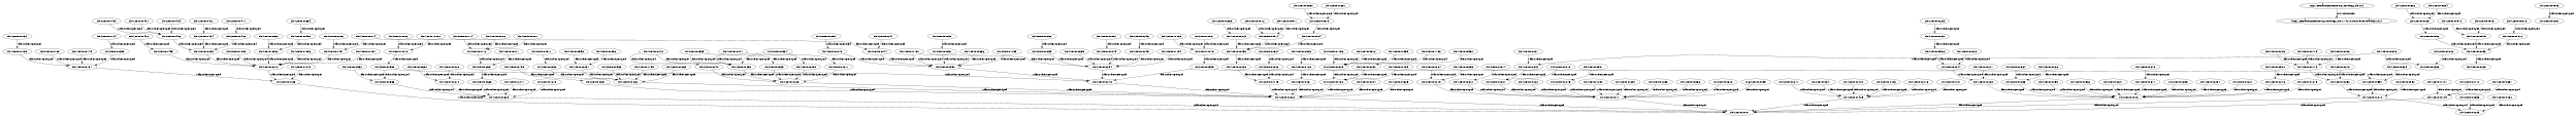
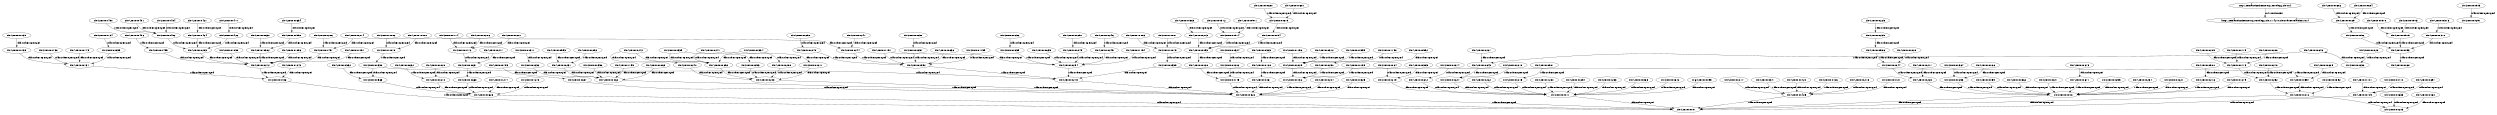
  digraph {
    rankdir=TB
    "sio:SIO_000737"
    "sio:SIO_000736"
    "sio:SIO_000001"
    "sio:SIO_000332"
    "sio:SIO_000563"
    "sio:SIO_000628"
    "sio:SIO_000687"
    "sio:SIO_000322"
    "sio:SIO_000311"
    "sio:SIO_000232"
    "sio:SIO_000062"
    "sio:SIO_000495"
    "sio:SIO_000272"
    "sio:SIO_000240"
    "sio:SIO_000203"
    "sio:SIO_000219"
    "sio:SIO_000011"
    "sio:SIO_000553"
    "sio:SIO_000231"
    "sio:SIO_000674"
    "sio:SIO_000672"
    "sio:SIO_000482"
    "sio:SIO_000283"
    "sio:SIO_000632"
    "sio:SIO_000210"
    "sio:SIO_000248"
    "sio:SIO_000352"
    "sio:SIO_000243"
    "sio:SIO_000774"
    "sio:SIO_000772"
    "sio:SIO_000631"
    "sio:SIO_000668"
    "sio:SIO_000227"
    "sio:SIO_000643"
    "sio:SIO_000224"
    "sio:SIO_000206"
    "sio:SIO_000369"
    "sio:SIO_000273"
    "sio:SIO_000053"
    "sio:SIO_000028"
    "http://semanticscience.org/ontology/sio.owl"
    "http://semanticscience.org/ontology/sio/v1.42.0/sio-subset-relations.owl"
    "sio:SIO_000682"
    "sio:SIO_000029"
    "sio:SIO_000096"
    "sio:SIO_000093"
    "sio:SIO_000490"
    "sio:SIO_000277"
    "sio:SIO_010082"
    "sio:SIO_010078"
    "sio:SIO_000338"
    "sio:SIO_000974"
    "sio:SIO_000145"
    "sio:SIO_000427"
    "sio:SIO_000424"
    "sio:SIO_000064"
    "sio:SIO_000235"
    "sio:SIO_000586"
    "sio:SIO_000644"
    "sio:SIO_000223"
    "sio:SIO_000214"
    "sio:SIO_000425"
    "sio:SIO_000356"
    "sio:SIO_000335"
    "sio:SIO_000652"
    "sio:SIO_000293"
    "sio:SIO_000477"
    "sio:SIO_000422"
    "sio:SIO_000068"
    "sio:SIO_000061"
    "sio:SIO_001098"
    "sio:SIO_000222"
    "sio:SIO_000364"
    "sio:SIO_000253"
    "sio:SIO_000008"
    "sio:SIO_001156"
    "sio:SIO_000229"
    "sio:SIO_000294"
    "sio:SIO_000132"
    "sio:SIO_000656"
    "sio:SIO_000655"
    "sio:SIO_000635"
    "sio:SIO_001277"
    "sio:SIO_000251"
    "sio:SIO_000249"
    "sio:SIO_000230"
    "sio:SIO_000059"
    "sio:SIO_000209"
    "sio:SIO_000773"
    "sio:SIO_000252"
    "sio:SIO_000212"
    "sio:SIO_000735"
    "sio:SIO_000733"
    "sio:SIO_001101"
    "sio:SIO_000709"
    "sio:SIO_000217"
    "sio:SIO_000288"
    "sio:SIO_000630"
    "sio:SIO_010302"
    "sio:SIO_000793"
    "sio:SIO_000246"
    "sio:SIO_000245"
    "sio:SIO_000054"
    "sio:SIO_000225"
    "sio:SIO_000204"
    "sio:SIO_000901"
    "sio:SIO_000215"
    "sio:SIO_000325"
    "sio:SIO_000680"
    "sio:SIO_000679"
    "sio:SIO_001159"
    "sio:SIO_010080"
    "sio:SIO_001280"
    "sio:SIO_000972"
    "sio:SIO_000254"
    "sio:SIO_000233"
    "sio:SIO_000205"
    "sio:SIO_000020"
    "sio:SIO_000738"
    "sio:SIO_000312"
    "sio:SIO_000496"
    "sio:SIO_000646"
    "sio:SIO_001096"
    "sio:SIO_000241"
    "sio:SIO_000211"
    "sio:SIO_000362"
    "sio:SIO_000341"
    "sio:SIO_000128"
    "sio:SIO_001154"
    "sio:SIO_000633"
    "sio:SIO_000420"
    "sio:SIO_000775"
    "sio:SIO_000228"
    "sio:SIO_000207"
    "sio:SIO_000491"
    "sio:SIO_000641"
    "sio:SIO_000278"
    "sio:SIO_000975"
    "sio:SIO_010083"
    "sio:SIO_010079"
    "sio:SIO_000339"
    "sio:SIO_000557"
    "sio:SIO_000236"
    "sio:SIO_000286"
    "sio:SIO_000497"
    "sio:SIO_000244"
    "sio:SIO_000202"
    "sio:SIO_000749"
    "sio:SIO_000365"
    "sio:SIO_000699"
    "sio:SIO_000323"
    "sio:SIO_001157"
    "sio:SIO_000657"
    "sio:SIO_000636"
    "sio:SIO_000970"
    "sio:SIO_001278"
    "sio:SIO_000060"
    "sio:SIO_000310"
    "sio:SIO_000139"
    "sio:SIO_000218"
    "sio:SIO_000552"
    "sio:SIO_000673"
    "sio:SIO_000671"
    "sio:SIO_000247"
    "sio:SIO_000226"
    "sio:SIO_000710"
    "sio:SIO_000681"
    "sio:SIO_010081"
    "sio:SIO_000973"
    "sio:SIO_000255"
    "sio:SIO_000426"
    "sio:SIO_000063"
    "sio:SIO_000234"
    "sio:SIO_000213"
    "sio:SIO_000355"
    "sio:SIO_000334"
    "sio:SIO_000313"
    "sio:SIO_001097"
    "sio:SIO_000242"
    "sio:SIO_000221"
    "sio:SIO_000363"
    "sio:SIO_000697"
    "sio:SIO_001155"
    "sio:SIO_000484"
    "sio:SIO_000292"
    "sio:SIO_000634"
    "sio:SIO_000558"
    "sio:SIO_000250"
    "sio:SIO_000421"
    "sio:SIO_000208"
    "sio:SIO_000734"
    "sio:SIO_000905"
    "sio:SIO_000291"
    "sio:SIO_000684"
    "sio:SIO_000642"
    "sio:SIO_000066"
    "sio:SIO_001242"
    "sio:SIO_000216"
    "sio:SIO_000629"
    n200 [label="org:SIO_000095"]
    "sio:SIO_000900"
    "sio:SIO_000892"
    "sio:SIO_000324"
    "sio:SIO_001158"
    "sio:SIO_000658"
    "sio:SIO_000274"
    "sio:SIO_001279"
    "sio:SIO_000971"
    "sio:SIO_000737" -> "sio:SIO_000736" [label="rdfs:subPropertyOf"]
    "sio:SIO_000736" -> "sio:SIO_000001" [label="rdfs:subPropertyOf"]
    "sio:SIO_000332" -> "sio:SIO_000563" [label="rdfs:subPropertyOf"]
    "sio:SIO_000563" -> "sio:SIO_000628" [label="rdfs:subPropertyOf"]
    "sio:SIO_000628" -> "sio:SIO_000001" [label="rdfs:subPropertyOf"]
    "sio:SIO_000687" -> "sio:SIO_000322" [label="rdfs:subPropertyOf"]
    "sio:SIO_000322" -> "sio:SIO_000001" [label="rdfs:subPropertyOf"]
    "sio:SIO_000311" -> "sio:SIO_000232" [label="rdfs:subPropertyOf"]
    "sio:SIO_000232" -> "sio:SIO_000062" [label="rdfs:subPropertyOf"]
    "sio:SIO_000062" -> "sio:SIO_000322" [label="rdfs:subPropertyOf"]
    "sio:SIO_000495" -> "sio:SIO_000272" [label="rdfs:subPropertyOf"]
    "sio:SIO_000272" -> "sio:SIO_000736" [label="rdfs:subPropertyOf"]
    "sio:SIO_000240" -> "sio:SIO_000203" [label="rdfs:subPropertyOf"]
    "sio:SIO_000203" -> "sio:SIO_000322" [label="rdfs:subPropertyOf"]
    "sio:SIO_000219" -> "sio:SIO_000011" [label="rdfs:subPropertyOf"]
    "sio:SIO_000011" -> "sio:SIO_000001" [label="rdfs:subPropertyOf"]
    "sio:SIO_000553" -> "sio:SIO_000231" [label="rdfs:subPropertyOf"]
    "sio:SIO_000231" -> "sio:SIO_000062" [label="rdfs:subPropertyOf"]
    "sio:SIO_000674" -> "sio:SIO_000672" [label="rdfs:subPropertyOf"]
    "sio:SIO_000672" -> "sio:SIO_000011" [label="rdfs:subPropertyOf"]
    "sio:SIO_000482" -> "sio:SIO_000283" [label="rdfs:subPropertyOf"]
    "sio:SIO_000283" -> "sio:SIO_000272" [label="rdfs:subPropertyOf"]
    "sio:SIO_000632" -> "sio:SIO_000210" [label="rdfs:subPropertyOf"]
    "sio:SIO_000210" -> "sio:SIO_000628" [label="rdfs:subPropertyOf"]
    "sio:SIO_000248" -> "sio:SIO_000352" [label="rdfs:subPropertyOf"]
    "sio:SIO_000352" -> "sio:SIO_000243" [label="rdfs:subPropertyOf"]
    "sio:SIO_000243" -> "sio:SIO_000322" [label="rdfs:subPropertyOf"]
    "sio:SIO_000774" -> "sio:SIO_000772" [label="rdfs:subPropertyOf"]
    "sio:SIO_000772" -> "sio:SIO_000631" [label="rdfs:subPropertyOf"]
    "sio:SIO_000631" -> "sio:SIO_000668" [label="rdfs:subPropertyOf"]
    "sio:SIO_000668" -> "sio:SIO_000628" [label="rdfs:subPropertyOf"]
    "sio:SIO_000227" -> "sio:SIO_000643" [label="rdfs:subPropertyOf"]
    "sio:SIO_000643" -> "sio:SIO_000224" [label="rdfs:subPropertyOf"]
    "sio:SIO_000224" -> "sio:SIO_000011" [label="rdfs:subPropertyOf"]
    "sio:SIO_000206" -> "sio:SIO_000772" [label="rdfs:subPropertyOf"]
    "sio:SIO_000369" -> "sio:SIO_000273" [label="rdfs:subPropertyOf"]
    "sio:SIO_000273" -> "sio:SIO_000053" [label="rdfs:subPropertyOf"]
    "sio:SIO_000053" -> "sio:SIO_000028" [label="rdfs:subPropertyOf"]
    "sio:SIO_000028" -> "sio:SIO_000145" [label="rdfs:subPropertyOf"]
    "http://semanticscience.org/ontology/sio.owl" -> "http://semanticscience.org/ontology/sio/v1.42.0/sio-subset-relations.owl" [label="owl:versionIRI"]
    "sio:SIO_000682" -> "sio:SIO_000029" [label="rdfs:subPropertyOf"]
    "sio:SIO_000029" -> "sio:SIO_000096" [label="rdfs:subPropertyOf"]
    "sio:SIO_000096" -> "sio:SIO_000093" [label="rdfs:subPropertyOf"]
    "sio:SIO_000093" -> "sio:SIO_000068" [label="rdfs:subPropertyOf"]
    "sio:SIO_000490" -> "sio:SIO_000482" [label="rdfs:subPropertyOf"]
    "sio:SIO_000277" -> "sio:SIO_000631" [label="rdfs:subPropertyOf"]
    "sio:SIO_010082" -> "sio:SIO_010078" [label="rdfs:subPropertyOf"]
    "sio:SIO_010078" -> "sio:SIO_000338" [label="rdfs:subPropertyOf"]
    "sio:SIO_000338" -> "sio:SIO_000563" [label="rdfs:subPropertyOf"]
    "sio:SIO_000338" -> "sio:SIO_000243" [label="rdfs:subPropertyOf"]
    "sio:SIO_000974" -> "sio:SIO_000053" [label="rdfs:subPropertyOf"]
    "sio:SIO_000145" -> "sio:SIO_000322" [label="rdfs:subPropertyOf"]
    "sio:SIO_000427" -> "sio:SIO_000424" [label="rdfs:subPropertyOf"]
    "sio:SIO_000424" -> "sio:SIO_000283" [label="rdfs:subPropertyOf"]
    "sio:SIO_000064" -> "sio:SIO_000219" [label="rdfs:subPropertyOf"]
    "sio:SIO_000235" -> "sio:SIO_000586" [label="rdfs:subPropertyOf"]
    "sio:SIO_000586" -> "sio:SIO_000644" [label="rdfs:subPropertyOf"]
    "sio:SIO_000644" -> "sio:SIO_000223" [label="rdfs:subPropertyOf"]
    "sio:SIO_000223" -> "sio:SIO_000008" [label="rdfs:subPropertyOf"]
    "sio:SIO_000214" -> "sio:SIO_000425" [label="rdfs:subPropertyOf"]
    "sio:SIO_000425" -> "sio:SIO_000001" [label="rdfs:subPropertyOf"]
    "sio:SIO_000356" -> "sio:SIO_000062" [label="rdfs:subPropertyOf"]
    "sio:SIO_000335" -> "sio:SIO_000652" [label="rdfs:subPropertyOf"]
    "sio:SIO_000335" -> "sio:SIO_000293" [label="rdfs:subPropertyOf"]
    "sio:SIO_000652" -> "sio:SIO_000203" [label="rdfs:subPropertyOf"]
    "sio:SIO_000293" -> "sio:SIO_000203" [label="rdfs:subPropertyOf"]
    "sio:SIO_000477" -> "sio:SIO_000422" [label="rdfs:subPropertyOf"]
    "sio:SIO_000422" -> "sio:SIO_000283" [label="rdfs:subPropertyOf"]
    "sio:SIO_000061" -> "sio:SIO_000322" [label="rdfs:subPropertyOf"]
    "sio:SIO_001098" -> "sio:SIO_000272" [label="rdfs:subPropertyOf"]
    "sio:SIO_000222" -> "sio:SIO_000011" [label="rdfs:subPropertyOf"]
    "sio:SIO_000364" -> "sio:SIO_000253" [label="rdfs:subPropertyOf"]
    "sio:SIO_000253" -> "sio:SIO_000008" [label="rdfs:subPropertyOf"]
    "sio:SIO_000008" -> "sio:SIO_000001" [label="rdfs:subPropertyOf"]
    "sio:SIO_001156" -> "sio:SIO_000229" [label="rdfs:subPropertyOf"]
    "sio:SIO_000229" -> "sio:SIO_000132" [label="rdfs:subPropertyOf"]
    "sio:SIO_000294" -> "sio:SIO_000243" [label="rdfs:subPropertyOf"]
    "sio:SIO_000132" -> "sio:SIO_000322" [label="rdfs:subPropertyOf"]
    "sio:SIO_000656" -> "sio:SIO_000655" [label="rdfs:subPropertyOf"]
    "sio:SIO_000655" -> "sio:SIO_000294" [label="rdfs:subPropertyOf"]
    "sio:SIO_000635" -> "sio:SIO_000294" [label="rdfs:subPropertyOf"]
    "sio:SIO_001277" -> "sio:SIO_000628" [label="rdfs:subPropertyOf"]
    "sio:SIO_000251" -> "sio:SIO_000249" [label="rdfs:subPropertyOf"]
    "sio:SIO_000249" -> "sio:SIO_000294" [label="rdfs:subPropertyOf"]
    "sio:SIO_000230" -> "sio:SIO_000132" [label="rdfs:subPropertyOf"]
    "sio:SIO_000059" -> "sio:SIO_000008" [label="rdfs:subPropertyOf"]
    "sio:SIO_000209" -> "sio:SIO_000773" [label="rdfs:subPropertyOf"]
    "sio:SIO_000773" -> "sio:SIO_000252" [label="rdfs:subPropertyOf"]
    "sio:SIO_000252" -> "sio:SIO_000212" [label="rdfs:subPropertyOf"]
    "sio:SIO_000212" -> "sio:SIO_000001" [label="rdfs:subPropertyOf"]
    "sio:SIO_000212" -> "sio:SIO_000205" [label="rdfs:subPropertyOf"]
    "sio:SIO_000735" -> "sio:SIO_000733" [label="rdfs:subPropertyOf"]
    "sio:SIO_000733" -> "sio:SIO_000737" [label="rdfs:subPropertyOf"]
    "sio:SIO_001101" -> "sio:SIO_000709" [label="rdfs:subPropertyOf"]
    "sio:SIO_000709" -> "sio:SIO_000001" [label="rdfs:subPropertyOf"]
    "sio:SIO_000217" -> "sio:SIO_000223" [label="rdfs:subPropertyOf"]
    "sio:SIO_000288" -> "sio:SIO_000203" [label="rdfs:subPropertyOf"]
    "sio:SIO_000630" -> "sio:SIO_010302" [label="rdfs:subPropertyOf"]
    "sio:SIO_010302" -> "sio:SIO_000272" [label="rdfs:subPropertyOf"]
    "sio:SIO_000793" -> "sio:SIO_000687" [label="rdfs:subPropertyOf"]
    "sio:SIO_000246" -> "sio:SIO_000245" [label="rdfs:subPropertyOf"]
    "sio:SIO_000245" -> "sio:SIO_000294" [label="rdfs:subPropertyOf"]
    "sio:SIO_000054" -> "sio:SIO_000053" [label="rdfs:subPropertyOf"]
    "sio:SIO_000225" -> "sio:SIO_000235" [label="rdfs:subPropertyOf"]
    "sio:SIO_000204" -> "sio:SIO_000322" [label="rdfs:subPropertyOf"]
    "sio:SIO_000901" -> "sio:SIO_000215" [label="rdfs:subPropertyOf"]
    "sio:SIO_000215" -> "sio:SIO_000011" [label="rdfs:subPropertyOf"]
    "sio:SIO_000325" -> "sio:SIO_000322" [label="rdfs:subPropertyOf"]
    "sio:SIO_000680" -> "sio:SIO_000679" [label="rdfs:subPropertyOf"]
    "sio:SIO_000679" -> "sio:SIO_000054" [label="rdfs:subPropertyOf"]
    "sio:SIO_001159" -> "sio:SIO_000062" [label="rdfs:subPropertyOf"]
    "sio:SIO_010080" -> "sio:SIO_010078" [label="rdfs:subPropertyOf"]
    "sio:SIO_001280" -> "sio:SIO_000011" [label="rdfs:subPropertyOf"]
    "sio:SIO_000972" -> "sio:SIO_000974" [label="rdfs:subPropertyOf"]
    "sio:SIO_000254" -> "sio:SIO_000011" [label="rdfs:subPropertyOf"]
    "sio:SIO_000233" -> "sio:SIO_000011" [label="rdfs:subPropertyOf"]
    "sio:SIO_000020" -> "sio:SIO_000210" [label="rdfs:subPropertyOf"]
    "sio:SIO_000738" -> "sio:SIO_000737" [label="rdfs:subPropertyOf"]
    "sio:SIO_000312" -> "sio:SIO_000229" [label="rdfs:subPropertyOf"]
    "sio:SIO_000496" -> "sio:SIO_000495" [label="rdfs:subPropertyOf"]
    "sio:SIO_000646" -> "sio:SIO_000643" [label="rdfs:subPropertyOf"]
    "sio:SIO_001096" -> "sio:SIO_000272" [label="rdfs:subPropertyOf"]
    "sio:SIO_000241" -> "sio:SIO_000652" [label="rdfs:subPropertyOf"]
    "sio:SIO_000241" -> "sio:SIO_000211" [label="rdfs:subPropertyOf"]
    "sio:SIO_000211" -> "sio:SIO_000203" [label="rdfs:subPropertyOf"]
    "sio:SIO_000362" -> "sio:SIO_000008" [label="rdfs:subPropertyOf"]
    "sio:SIO_000341" -> "sio:SIO_000425" [label="rdfs:subPropertyOf"]
    "sio:SIO_000128" -> "sio:SIO_000061" [label="rdfs:subPropertyOf"]
    "sio:SIO_001154" -> "sio:SIO_000294" [label="rdfs:subPropertyOf"]
    "sio:SIO_000633" -> "sio:SIO_000205" [label="rdfs:subPropertyOf"]
    "sio:SIO_000420" -> "sio:SIO_000425" [label="rdfs:subPropertyOf"]
    "sio:SIO_000775" -> "sio:SIO_000773" [label="rdfs:subPropertyOf"]
    "sio:SIO_000228" -> "sio:SIO_000644" [label="rdfs:subPropertyOf"]
    "sio:SIO_000207" -> "sio:SIO_000772" [label="rdfs:subPropertyOf"]
    "sio:SIO_000491" -> "sio:SIO_000482" [label="rdfs:subPropertyOf"]
    "sio:SIO_000641" -> "sio:SIO_000008" [label="rdfs:subPropertyOf"]
    "sio:SIO_000278" -> "sio:SIO_000252" [label="rdfs:subPropertyOf"]
    "sio:SIO_000975" -> "sio:SIO_000093" [label="rdfs:subPropertyOf"]
    "sio:SIO_010083" -> "sio:SIO_010079" [label="rdfs:subPropertyOf"]
    "sio:SIO_010079" -> "sio:SIO_000339" [label="rdfs:subPropertyOf"]
    "sio:SIO_000339" -> "sio:SIO_000243" [label="rdfs:subPropertyOf"]
    "sio:SIO_000339" -> "sio:SIO_000557" [label="rdfs:subPropertyOf"]
    "sio:SIO_000557" -> "sio:SIO_000212" [label="rdfs:subPropertyOf"]
-   "sio:SIO_000646" -> "sio:SIO_000236" [label="rdfs:subPropertyOf"]
+   "sio:SIO_000236" -> "sio:SIO_000646" [label="rdfs:subPropertyOf"]
    "sio:SIO_000286" -> "sio:SIO_000497" [label="rdfs:subPropertyOf"]
    "sio:SIO_000497" -> "sio:SIO_000272" [label="rdfs:subPropertyOf"]
    "sio:SIO_000244" -> "sio:SIO_000352" [label="rdfs:subPropertyOf"]
    "sio:SIO_000202" -> "sio:SIO_000145" [label="rdfs:subPropertyOf"]
    "sio:SIO_000749" -> "sio:SIO_000737" [label="rdfs:subPropertyOf"]
    "sio:SIO_000365" -> "sio:SIO_000219" [label="rdfs:subPropertyOf"]
    "sio:SIO_000699" -> "sio:SIO_000737" [label="rdfs:subPropertyOf"]
    "sio:SIO_000323" -> "sio:SIO_000128" [label="rdfs:subPropertyOf"]
    "sio:SIO_001157" -> "sio:SIO_000352" [label="rdfs:subPropertyOf"]
    "sio:SIO_001157" -> "sio:SIO_000294" [label="rdfs:subPropertyOf"]
    "sio:SIO_000657" -> "sio:SIO_000352" [label="rdfs:subPropertyOf"]
    "sio:SIO_000636" -> "sio:SIO_000352" [label="rdfs:subPropertyOf"]
    "sio:SIO_000970" -> "sio:SIO_000975" [label="rdfs:subPropertyOf"]
    "sio:SIO_001278" -> "sio:SIO_000628" [label="rdfs:subPropertyOf"]
    "sio:SIO_000060" -> "sio:SIO_000205" [label="rdfs:subPropertyOf"]
    "sio:SIO_000310" -> "sio:SIO_000093" [label="rdfs:subPropertyOf"]
    "sio:SIO_000139" -> "sio:SIO_000132" [label="rdfs:subPropertyOf"]
    "sio:SIO_000218" -> "sio:SIO_000224" [label="rdfs:subPropertyOf"]
    "sio:SIO_000552" -> "sio:SIO_000230" [label="rdfs:subPropertyOf"]
    "sio:SIO_000673" -> "sio:SIO_000671" [label="rdfs:subPropertyOf"]
    "sio:SIO_000671" -> "sio:SIO_000008" [label="rdfs:subPropertyOf"]
    "sio:SIO_000247" -> "sio:SIO_000244" [label="rdfs:subPropertyOf"]
    "sio:SIO_000226" -> "sio:SIO_000236" [label="rdfs:subPropertyOf"]
    "sio:SIO_000710" -> "sio:SIO_000709" [label="rdfs:subPropertyOf"]
    "sio:SIO_000681" -> "sio:SIO_000679" [label="rdfs:subPropertyOf"]
    "sio:SIO_010081" -> "sio:SIO_010079" [label="rdfs:subPropertyOf"]
    "sio:SIO_000973" -> "sio:SIO_000975" [label="rdfs:subPropertyOf"]
    "sio:SIO_000255" -> "sio:SIO_000008" [label="rdfs:subPropertyOf"]
    "sio:SIO_000426" -> "sio:SIO_000425" [label="rdfs:subPropertyOf"]
    "sio:SIO_000063" -> "sio:SIO_000062" [label="rdfs:subPropertyOf"]
    "sio:SIO_000234" -> "sio:SIO_000008" [label="rdfs:subPropertyOf"]
    "sio:SIO_000213" -> "sio:SIO_000425" [label="rdfs:subPropertyOf"]
    "sio:SIO_000355" -> "sio:SIO_000229" [label="rdfs:subPropertyOf"]
    "sio:SIO_000334" -> "sio:SIO_000652" [label="rdfs:subPropertyOf"]
    "sio:SIO_000334" -> "sio:SIO_000288" [label="rdfs:subPropertyOf"]
    "sio:SIO_000313" -> "sio:SIO_000310" [label="rdfs:subPropertyOf"]
    "sio:SIO_001097" -> "sio:SIO_000272" [label="rdfs:subPropertyOf"]
    "sio:SIO_000242" -> "sio:SIO_000240" [label="rdfs:subPropertyOf"]
    "sio:SIO_000242" -> "sio:SIO_000652" [label="rdfs:subPropertyOf"]
    "sio:SIO_000221" -> "sio:SIO_000008" [label="rdfs:subPropertyOf"]
    "sio:SIO_000363" -> "sio:SIO_000011" [label="rdfs:subPropertyOf"]
    "sio:SIO_000697" -> "sio:SIO_000709" [label="rdfs:subPropertyOf"]
    "sio:SIO_001155" -> "sio:SIO_000352" [label="rdfs:subPropertyOf"]
    "sio:SIO_000484" -> "sio:SIO_000482" [label="rdfs:subPropertyOf"]
    "sio:SIO_000292" -> "sio:SIO_000231" [label="rdfs:subPropertyOf"]
    "sio:SIO_000634" -> "sio:SIO_000558" [label="rdfs:subPropertyOf"]
    "sio:SIO_000558" -> "sio:SIO_010302" [label="rdfs:subPropertyOf"]
    "sio:SIO_000250" -> "sio:SIO_000248" [label="rdfs:subPropertyOf"]
    "sio:SIO_000421" -> "sio:SIO_000425" [label="rdfs:subPropertyOf"]
    "sio:SIO_000208" -> "sio:SIO_000773" [label="rdfs:subPropertyOf"]
    "sio:SIO_000734" -> "sio:SIO_000699" [label="rdfs:subPropertyOf"]
    "sio:SIO_000905" -> "sio:SIO_000291" [label="rdfs:subPropertyOf"]
    "sio:SIO_000684" -> "sio:SIO_000029" [label="rdfs:subPropertyOf"]
    "sio:SIO_000642" -> "sio:SIO_000011" [label="rdfs:subPropertyOf"]
    "sio:SIO_000066" -> "sio:SIO_000253" [label="rdfs:subPropertyOf"]
    "sio:SIO_001242" -> "sio:SIO_000736" [label="rdfs:subPropertyOf"]
    "sio:SIO_000216" -> "sio:SIO_000008" [label="rdfs:subPropertyOf"]
    "sio:SIO_000629" -> "sio:SIO_000557" [label="rdfs:subPropertyOf"]
    n200 -> "sio:SIO_000011" [label="rdfs:subPropertyOf"]
    "sio:SIO_000900" -> "sio:SIO_000216" [label="rdfs:subPropertyOf"]
    "sio:SIO_000892" -> "sio:SIO_000212" [label="rdfs:subPropertyOf"]
    "sio:SIO_000324" -> "sio:SIO_000202" [label="rdfs:subPropertyOf"]
    "sio:SIO_001158" -> "sio:SIO_000229" [label="rdfs:subPropertyOf"]
    "sio:SIO_000658" -> "sio:SIO_000657" [label="rdfs:subPropertyOf"]
    "sio:SIO_000274" -> "sio:SIO_000497" [label="rdfs:subPropertyOf"]
    "sio:SIO_000274" -> "sio:SIO_000244" [label="rdfs:subPropertyOf"]
    "sio:SIO_001279" -> "sio:SIO_000008" [label="rdfs:subPropertyOf"]
    "sio:SIO_000971" -> "sio:SIO_000974" [label="rdfs:subPropertyOf"]
  }
